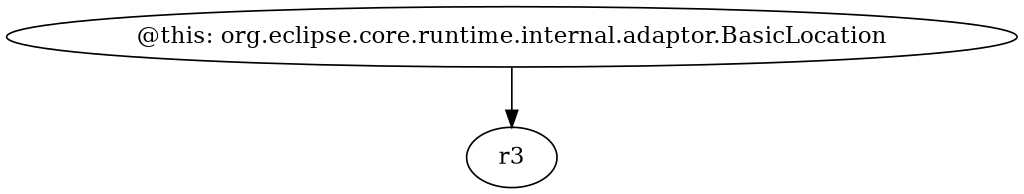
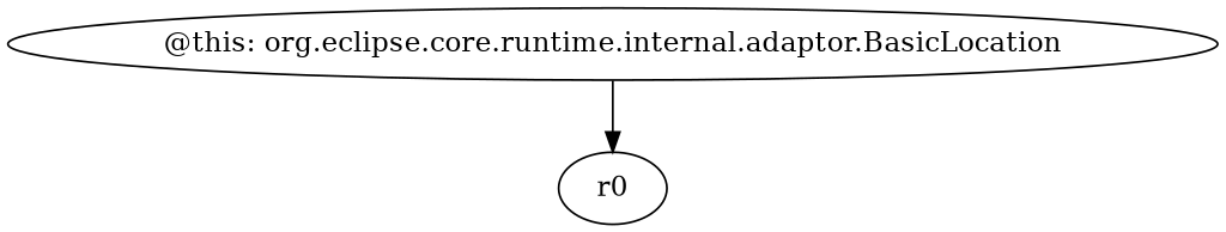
  digraph {
    n1 [label="@this: org.eclipse.core.runtime.internal.adaptor.BasicLocation"]
-   n2 [label=r3]
+   n2 [label=r0]
    n1 -> n2
  }
